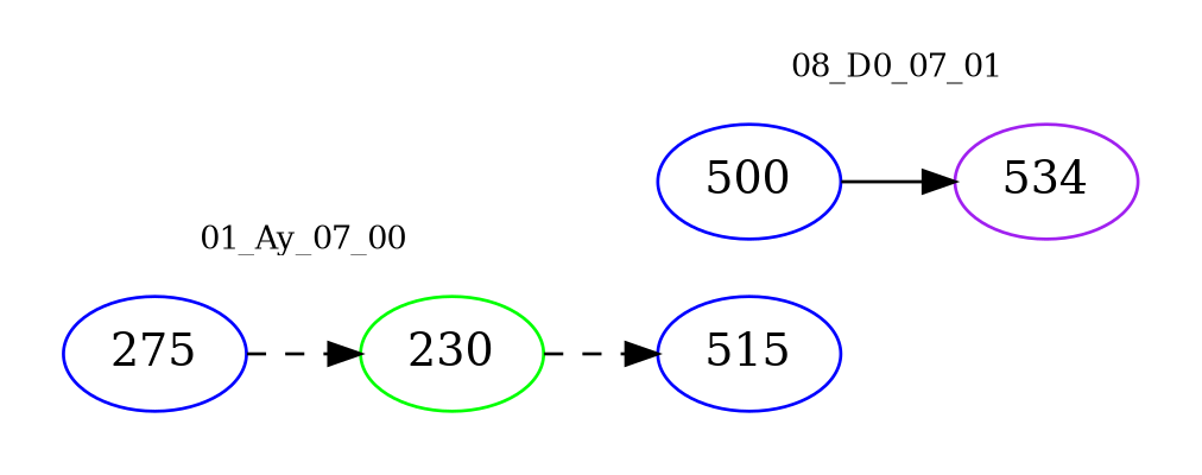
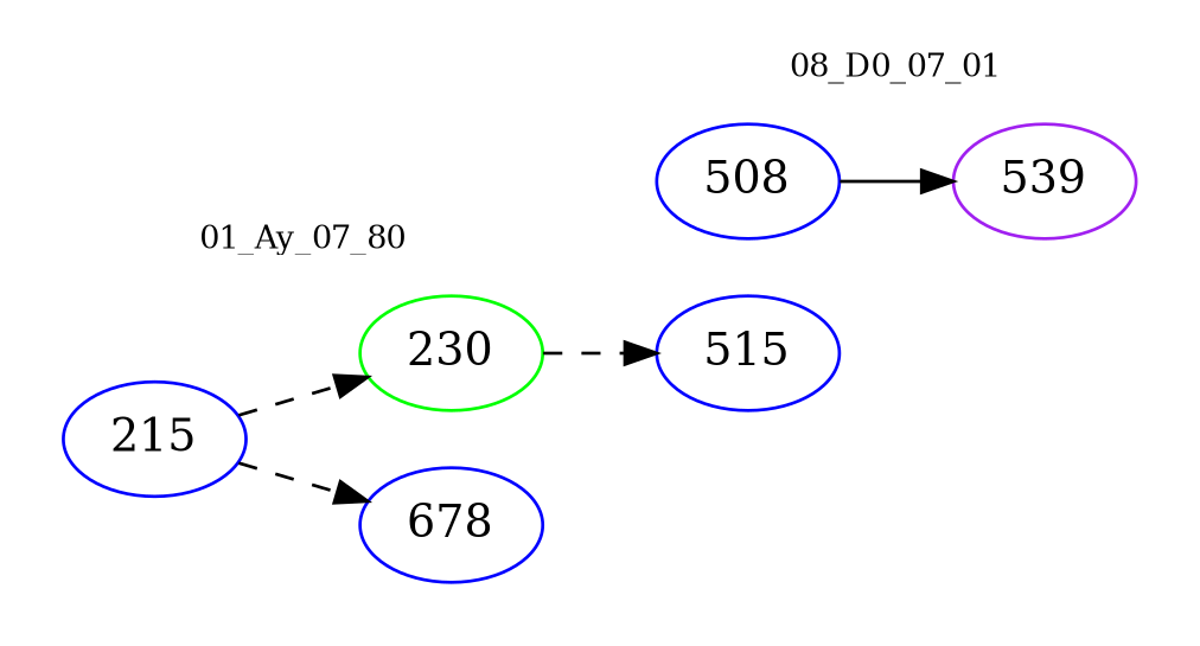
  digraph {
    rankdir=LR
    node [color=blue]
    edge [color=black style=dashed]
-   n1 [label=275]
+   n1 [label=215]
+   n2 [label=678]
    n3 [color=green label=230]
-   n4 [label=500]
-   n5 [color=purple label=534]
+   n4 [label=508]
+   n5 [color=purple label=539]
    n6 [label=515]
    subgraph cluster_1 {
      color=white
      fontsize=10
-     label="01_Ay_07_00"
+     label="01_Ay_07_80"
      n1
+     n2
      n3
    }
    subgraph cluster_2 {
      color=white
      fontsize=10
      label="08_D0_07_01"
      n4
      n5
      n6
    }
+   n1 -> n2
    n1 -> n3
    n3 -> n6
    n4 -> n5 [style=solid]
  }
